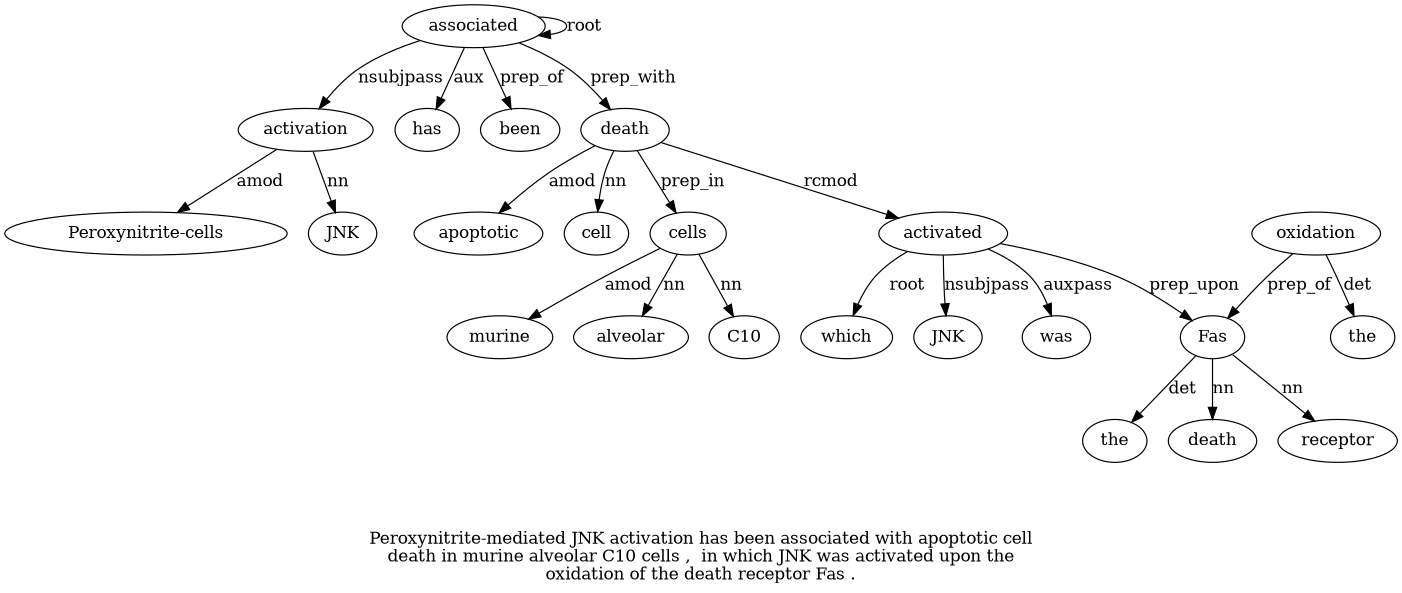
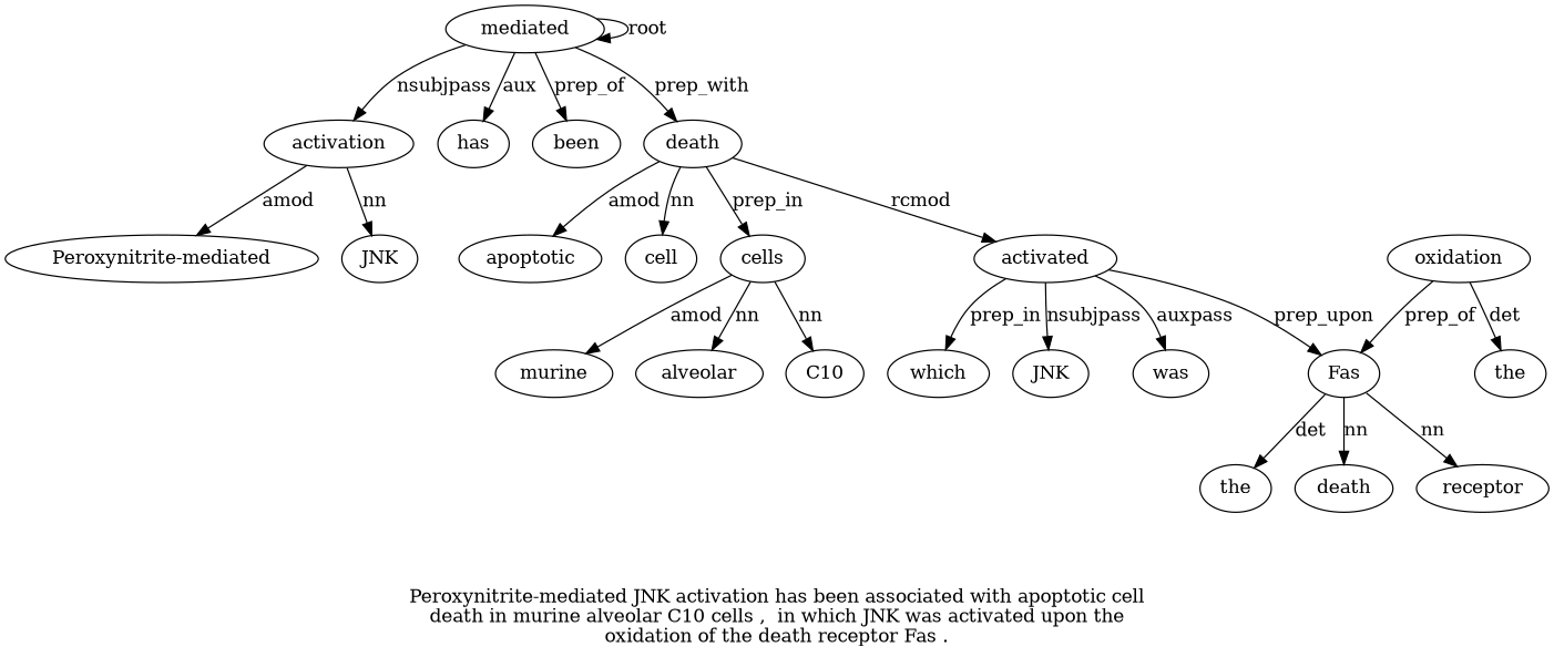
  digraph {
    label="Peroxynitrite-mediated JNK activation has been associated with apoptotic cell\ndeath in murine alveolar C10 cells ,  in which JNK was activated upon the\noxidation of the death receptor Fas ."
    node [fillcolor=white style=filled]
    n1 [label=activation]
-   n2 [label="Peroxynitrite-cells"]
+   n2 [label="Peroxynitrite-mediated"]
    n3 [label=JNK]
-   n4 [label=associated]
+   n4 [label=mediated]
    n5 [label=has]
    n6 [label=been]
    n7 [label=death]
    n8 [label=apoptotic]
    n9 [label=cell]
    n10 [label=cells]
    n11 [label=activated]
    n12 [label=murine]
    n13 [label=alveolar]
    n14 [label=C10]
    n15 [label=which]
    n16 [label=JNK]
    n17 [label=was]
    n18 [label=Fas]
    n19 [label=oxidation]
    n20 [label=the]
    n21 [label=the]
    n22 [label=death]
    n23 [label=receptor]
    n1 -> n2 [label=amod]
    n1 -> n3 [label=nn]
    n4 -> n1 [label=nsubjpass]
    n4 -> n4 [label=root]
    n4 -> n5 [label=aux]
    n4 -> n6 [label=prep_of]
    n4 -> n7 [label=prep_with]
    n7 -> n8 [label=amod]
    n7 -> n9 [label=nn]
    n7 -> n10 [label=prep_in]
    n7 -> n11 [label=rcmod]
    n10 -> n12 [label=amod]
    n10 -> n13 [label=nn]
    n10 -> n14 [label=nn]
-   n11 -> n15 [label=root]
+   n11 -> n15 [label=prep_in]
    n11 -> n16 [label=nsubjpass]
    n11 -> n17 [label=auxpass]
    n11 -> n18 [label=prep_upon]
    n18 -> n21 [label=det]
    n18 -> n22 [label=nn]
    n18 -> n23 [label=nn]
    n19 -> n18 [label=prep_of]
    n19 -> n20 [label=det]
  }
